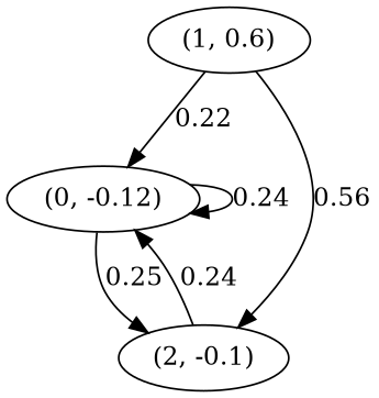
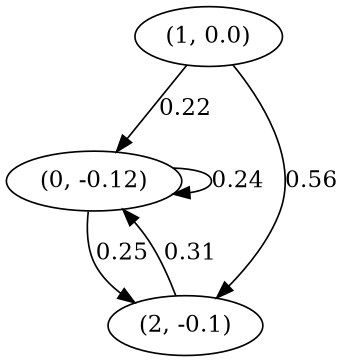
  digraph {
    n1 [label="(0, -0.12)"]
    n2 [label="(2, -0.1)"]
-   n3 [label="(1, 0.6)"]
+   n3 [label="(1, 0.0)"]
    n1 -> n1 [label=0.24]
    n1 -> n2 [label=0.25]
-   n2 -> n1 [label=0.24]
+   n2 -> n1 [label=0.31]
    n3 -> n1 [label=0.22]
    n3 -> n2 [label=0.56]
  }
